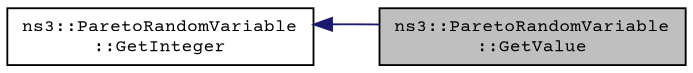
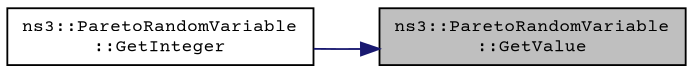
  digraph {
    rankdir=RL
    fontname="Courier Prime"
    node [color=black fontname="Courier Prime" fontsize=10 shape=record style=filled]
    n1 [fillcolor=grey75 fontcolor=black height=0.2 label="ns3::ParetoRandomVariable\l::GetValue" width=0.4]
    n2 [fillcolor=white height=0.2 label="ns3::ParetoRandomVariable\l::GetInteger" width=0.4]
-   n2 -> n1 [color=midnightblue dir=back fontname="Courier Prime" fontsize=10 labelfontname=Helvetica labelfontsize=10 style=solid]
+   n1 -> n2 [color=midnightblue dir=back fontname="Courier Prime" fontsize=10 labelfontname=Helvetica labelfontsize=10 style=solid]
  }
